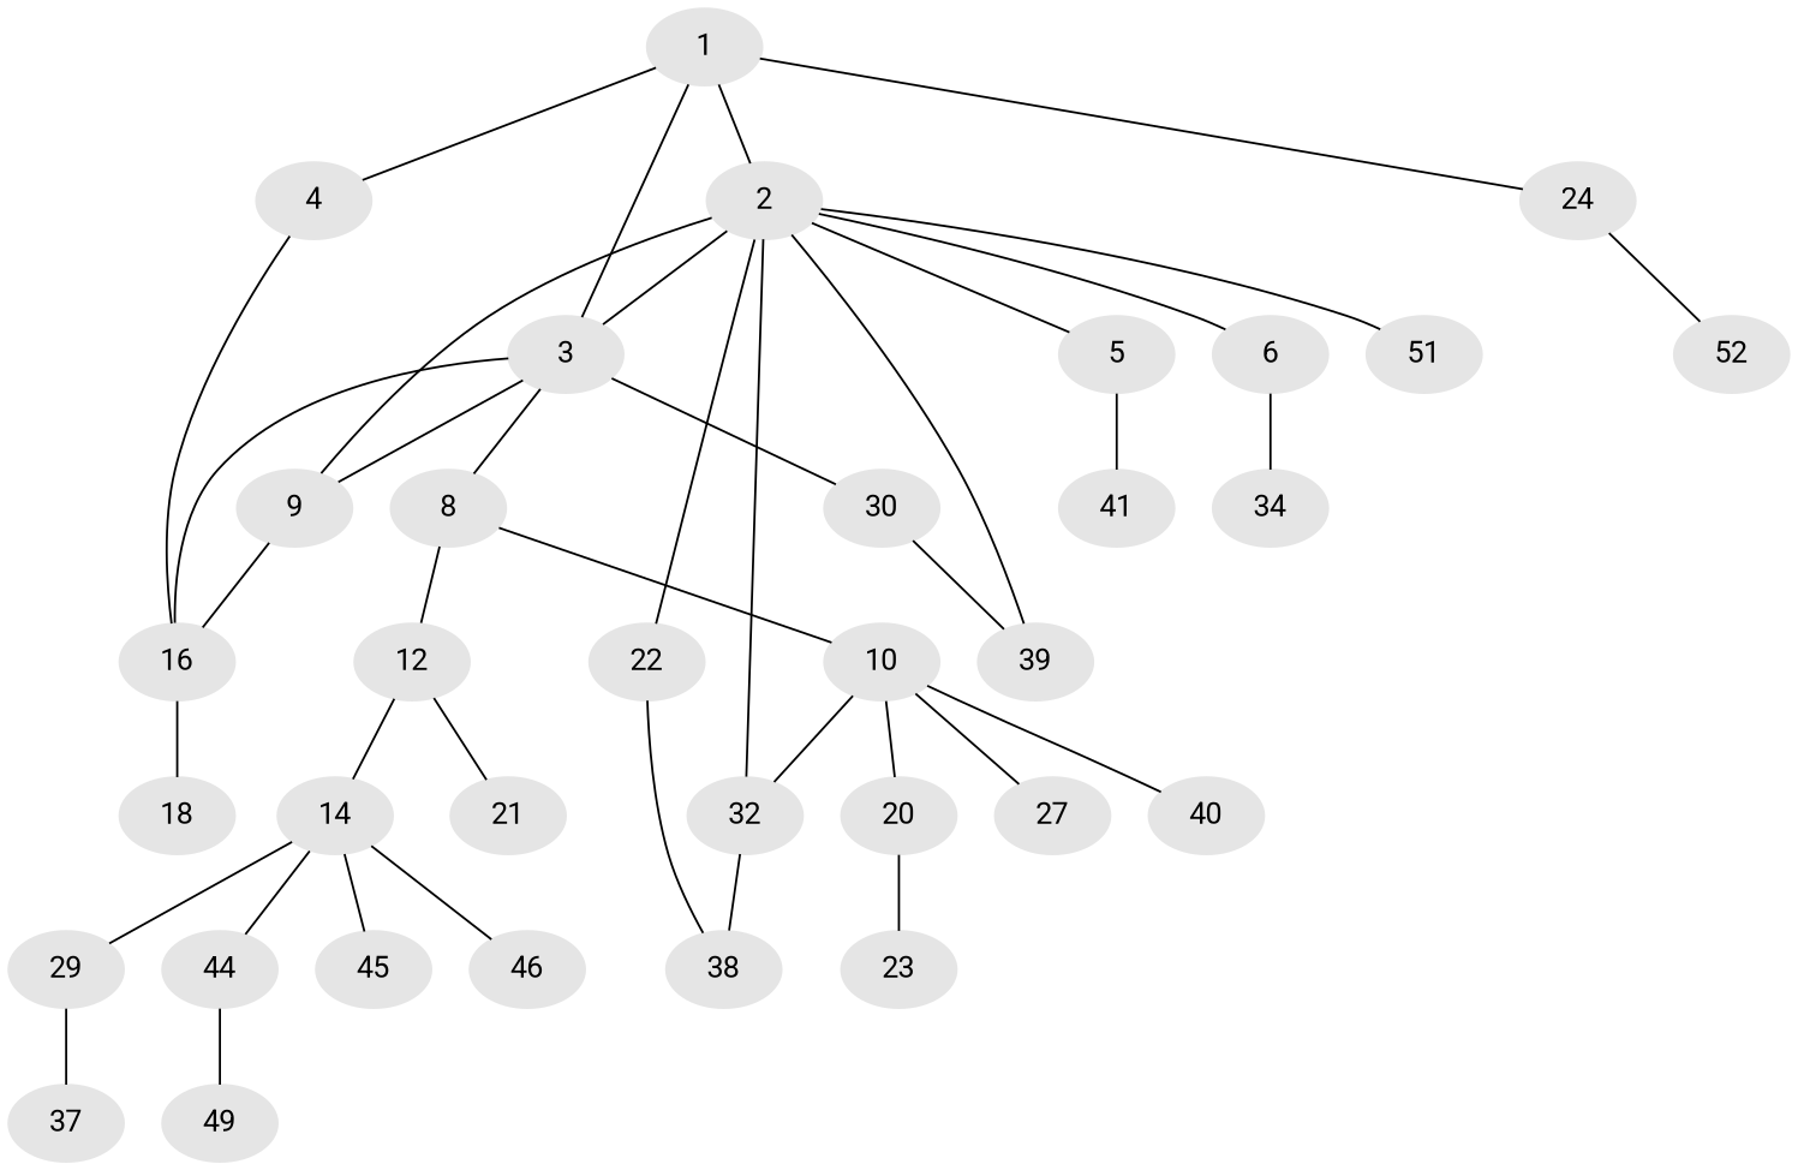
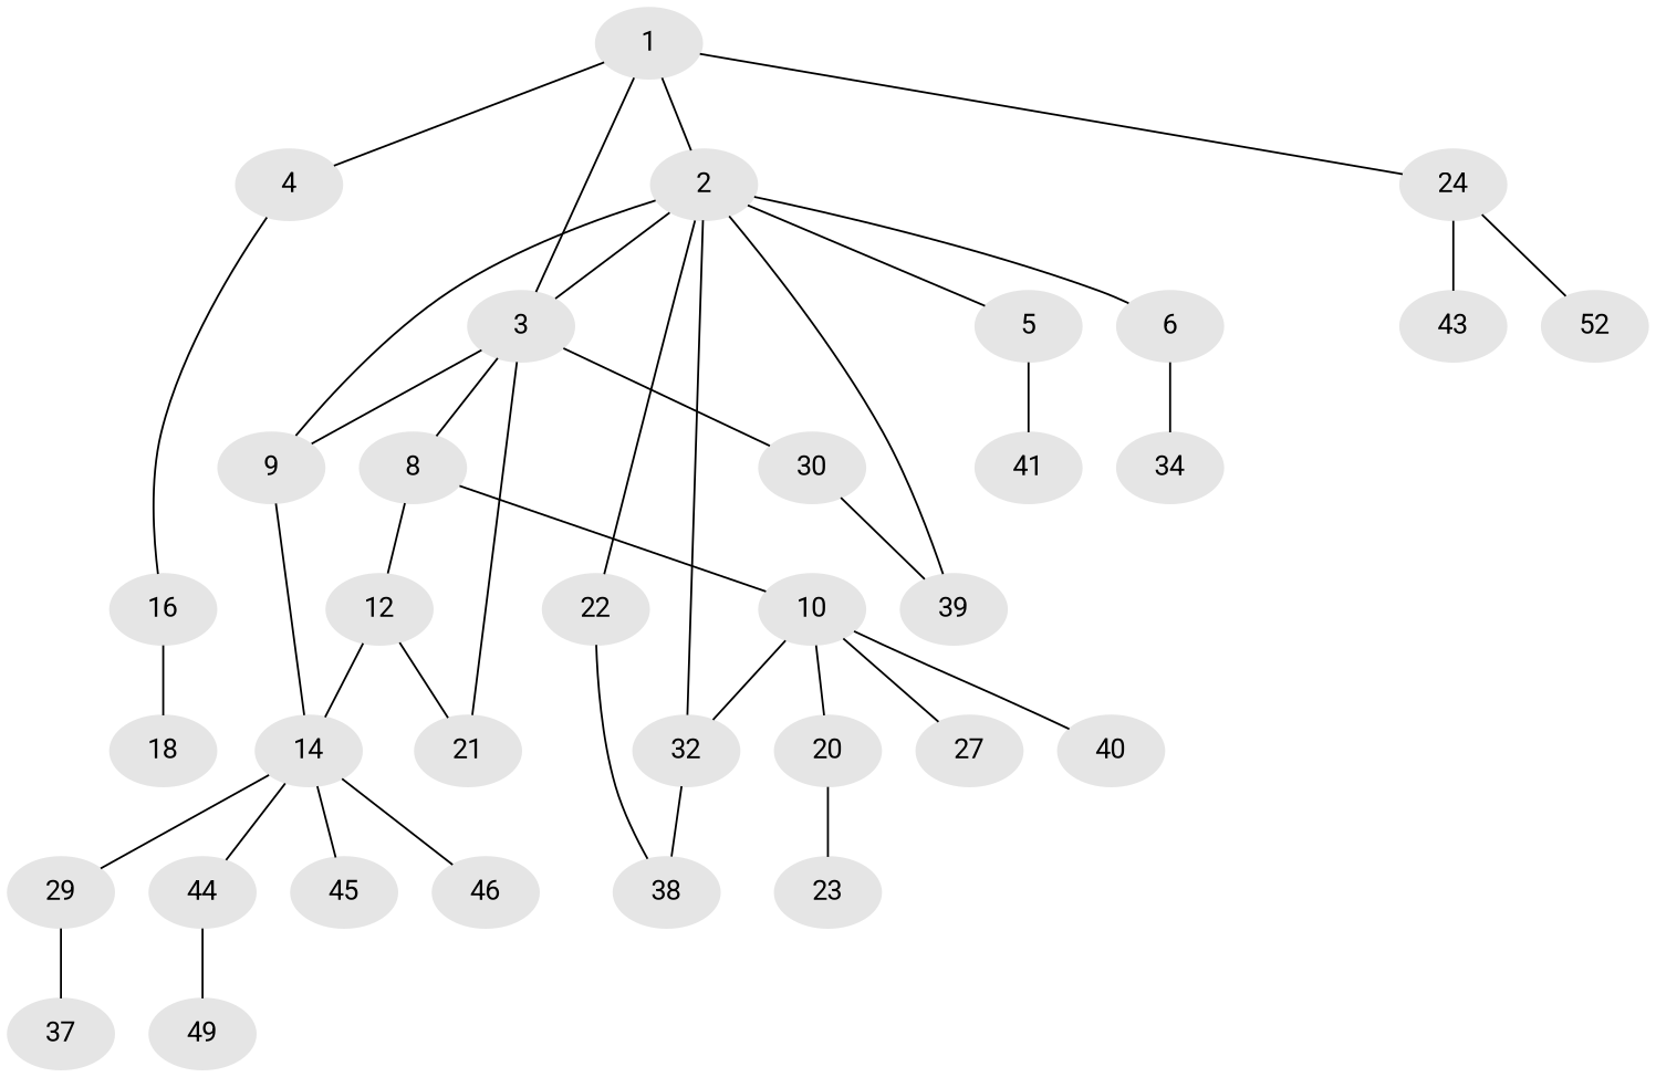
  graph {
    fontname=Roboto
    node [color=gray90 fontname=Roboto style=filled]
    edge [fontname=Roboto]
    1 [super="+19"]
    2 [super="+7"]
    3 [super="+11"]
    4 [super="+33"]
    24 [super="+25"]
    5 [super="+13"]
    6 [super="+26"]
    9
    22
    32
    39 [super="+48"]
-   51
    8
    16 [super="+17"]
    30
+   43
    52
    41
    34
    38 [super="+42"]
    10 [super="+15"]
    12 [super="+31"]
    18
    20 [super="+36"]
    27
    40
    14 [super="+28"]
    21
    23
    29 [super="+35"]
    44
    45
    46
    37
    49 [super="+50"]
    1 -- 2
    1 -- 3
    1 -- 4
    1 -- 24
    2 -- 3
    2 -- 5
    2 -- 6
    2 -- 9
    2 -- 22
    2 -- 32
    2 -- 39
-   2 -- 51
    3 -- 9
    3 -- 8
-   3 -- 16
+   3 -- 21
    3 -- 30
    4 -- 16
+   24 -- 43
    24 -- 52
    5 -- 41
    6 -- 34
-   9 -- 16
+   9 -- 14
    22 -- 38
    32 -- 38
    8 -- 10
    8 -- 12
    16 -- 18
    30 -- 39
    10 -- 32
    10 -- 20
    10 -- 27
    10 -- 40
    12 -- 14
    12 -- 21
    20 -- 23
    14 -- 29
    14 -- 44
    14 -- 45
    14 -- 46
    29 -- 37
    44 -- 49
  }
